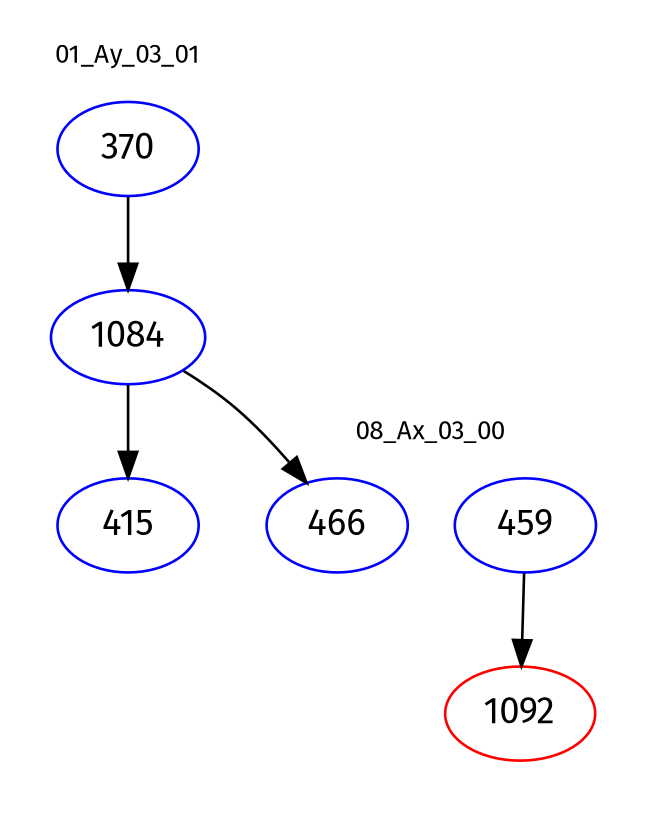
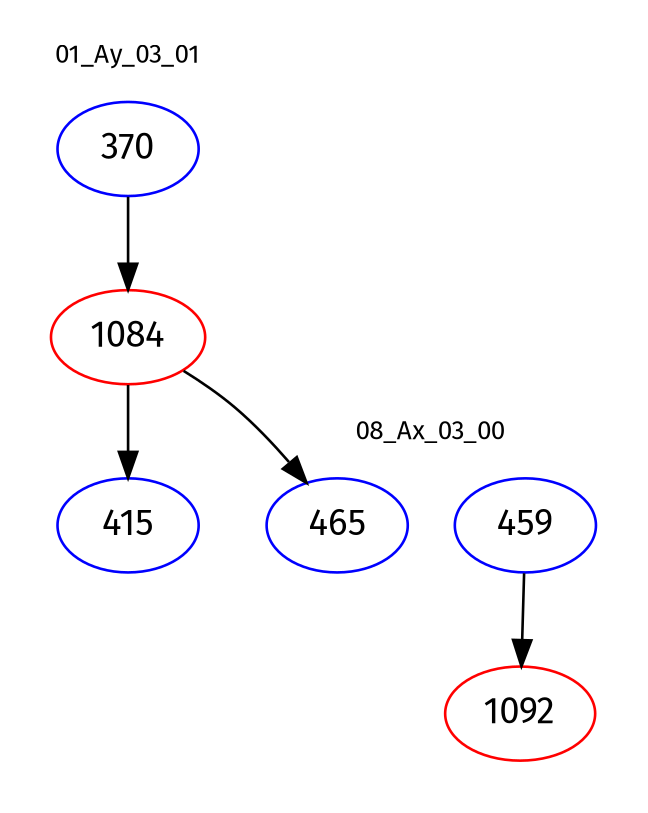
  digraph {
    fontname="Fira Sans"
    node [color=blue fontname="Fira Sans"]
    edge [color=black fontname="Fira Sans"]
    n1 [label=370]
    n2 [label=415]
-   n3 [label=1084]
+   n3 [color=red label=1084]
    n4 [label=459]
-   n5 [label=466]
+   n5 [label=465]
    n6 [color=red label=1092]
    subgraph cluster_1 {
      color=white
      fontsize=10
      label="01_Ay_03_01"
      n1
      n2
      n3
    }
    subgraph cluster_2 {
      color=white
      fontsize=10
      label="08_Ax_03_00"
      n4
      n5
      n6
    }
    n1 -> n3
    n3 -> n2
    n3 -> n5
    n4 -> n6
  }
